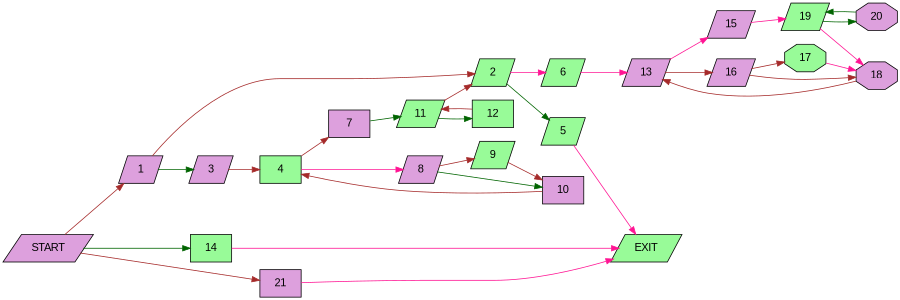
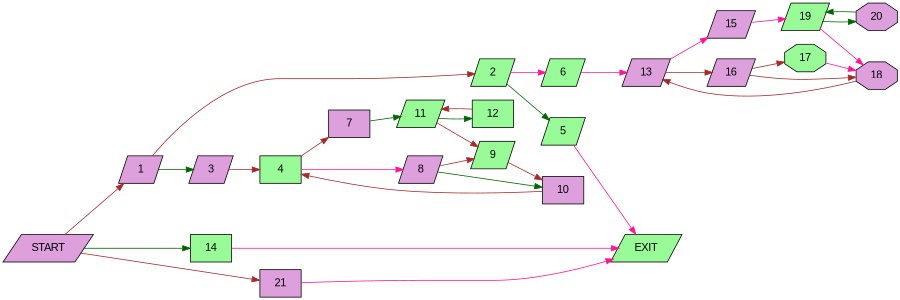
  digraph {
    fontname="Liberation Sans"
    rankdir=LR
    node [fillcolor=plum fontname="Liberation Sans" shape=parallelogram style=filled]
    edge [color=brown fontname="Liberation Sans"]
    n1 [label=START]
    1
    14 [fillcolor=palegreen shape=box]
    21 [shape=box]
    2 [fillcolor=palegreen]
    3
    n7 [fillcolor=palegreen label=EXIT]
    5 [fillcolor=palegreen]
    6 [fillcolor=palegreen]
    4 [fillcolor=palegreen shape=box]
    13
    7 [shape=box]
    8
    11 [fillcolor=palegreen]
    9 [fillcolor=palegreen]
    10 [shape=box]
    15
    16
    12 [fillcolor=palegreen shape=box]
    19 [fillcolor=palegreen]
    17 [fillcolor=palegreen shape=octagon]
    18 [shape=octagon]
    20 [shape=octagon]
    n1 -> 1
    n1 -> 14 [color=darkgreen]
    n1 -> 21
    1 -> 2
    1 -> 3 [color=darkgreen]
    14 -> n7 [color=deeppink]
    21 -> n7 [color=deeppink]
    2 -> 5 [color=darkgreen]
    2 -> 6 [color=deeppink]
    3 -> 4
    5 -> n7 [color=deeppink]
    6 -> 13 [color=deeppink]
    4 -> 7
    4 -> 8 [color=deeppink]
    13 -> 15 [color=deeppink]
    13 -> 16
    7 -> 11 [color=darkgreen]
    8 -> 9
    8 -> 10 [color=darkgreen]
-   11 -> 2
+   11 -> 9
    11 -> 12 [color=darkgreen]
    9 -> 10
    10 -> 4
    15 -> 19 [color=deeppink]
    16 -> 17
    16 -> 18
    12 -> 11
    19 -> 18 [color=deeppink]
    19 -> 20 [color=darkgreen]
    17 -> 18 [color=deeppink]
    18 -> 13
    20 -> 19 [color=darkgreen]
  }
